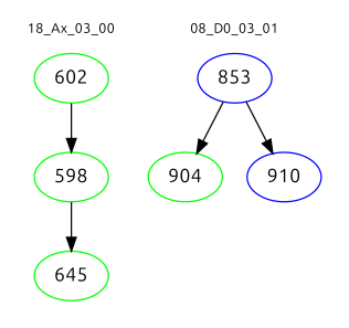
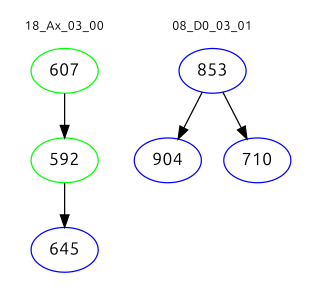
  digraph {
    fontname=Ubuntu
    node [color=green fontname=Ubuntu]
    edge [color=black fontname=Ubuntu]
-   n1 [label=602]
-   n2 [label=598]
-   n3 [label=645]
-   n4 [label=904]
+   n1 [label=607]
+   n2 [label=592]
+   n3 [color=blue label=645]
+   n4 [color=blue label=904]
    n5 [color=blue label=853]
-   n6 [color=blue label=910]
+   n6 [color=blue label=710]
    subgraph cluster_1 {
      color=white
      fontsize=10
      label="18_Ax_03_00"
      n1
      n2
      n3
    }
    subgraph cluster_2 {
      color=white
      fontsize=10
      label="08_D0_03_01"
      n4
      n5
      n6
    }
    n1 -> n2
    n2 -> n3
    n5 -> n4
    n5 -> n6
  }
